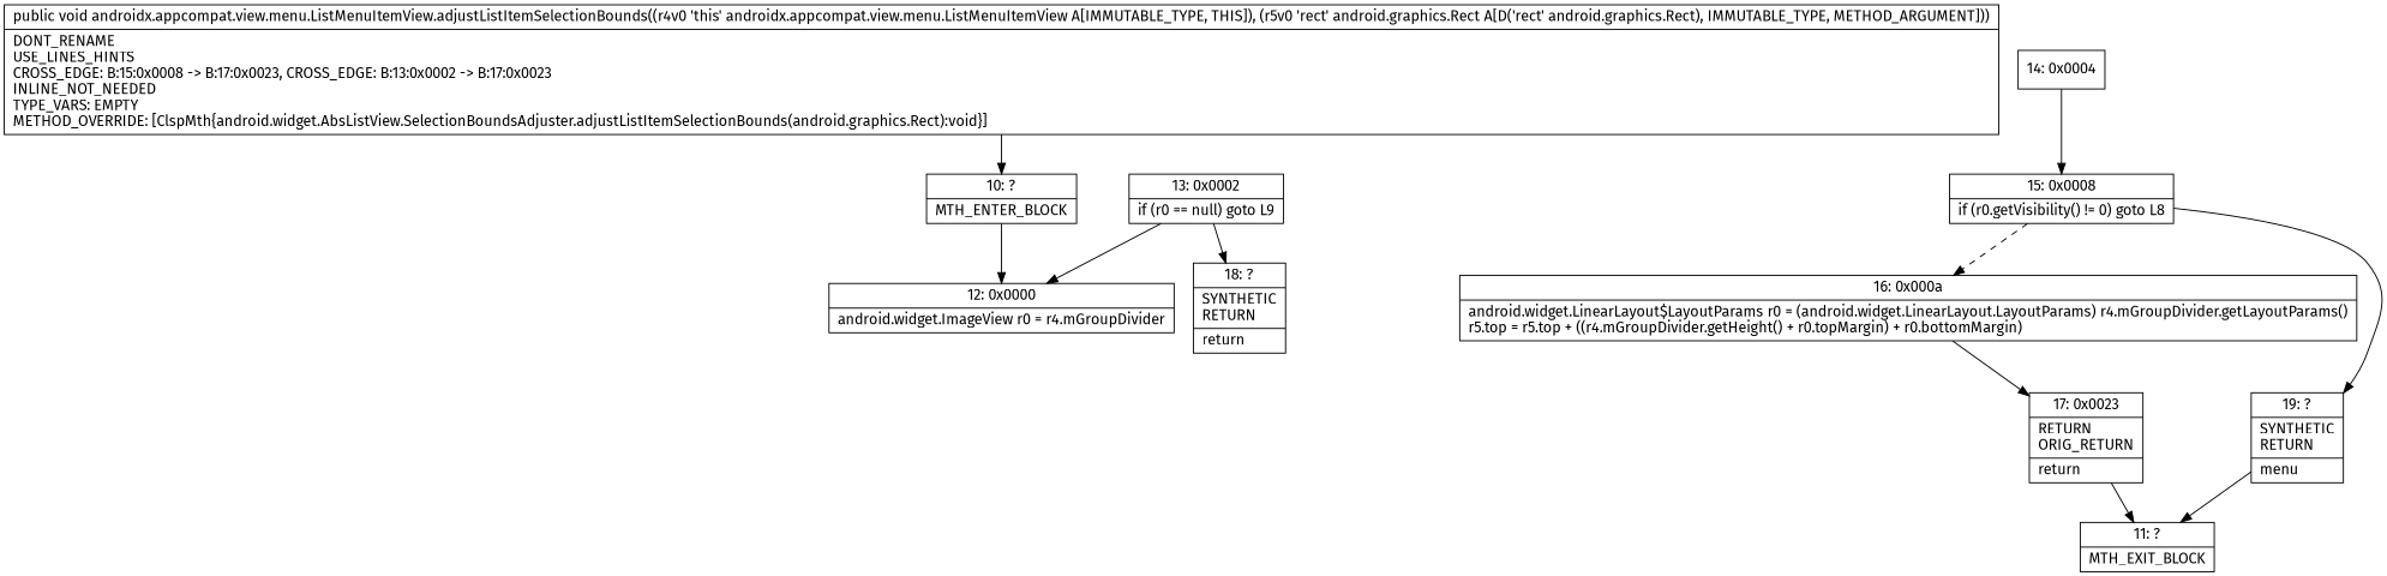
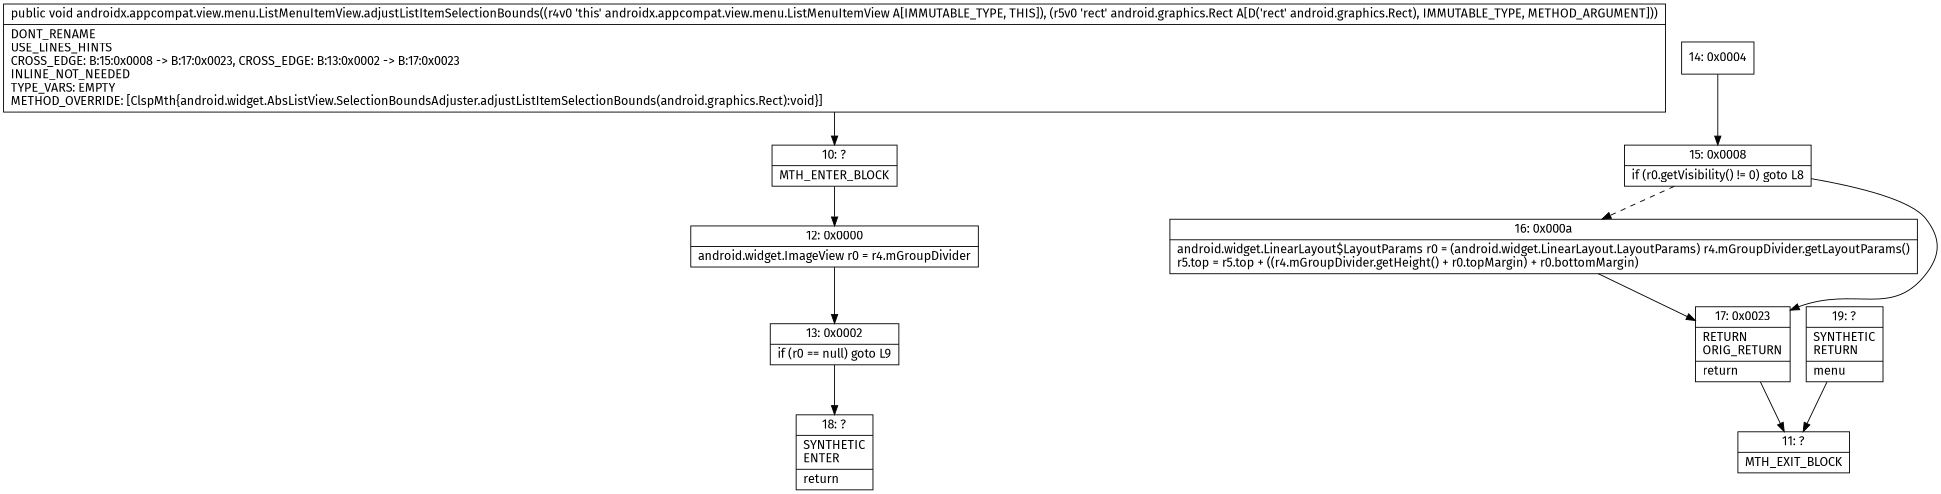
  digraph {
    fontname="Fira Sans"
    node [fontname="Fira Sans" shape=record]
    edge [fontname="Fira Sans"]
    n1 [label="{10\:\ ?|MTH_ENTER_BLOCK\l}"]
    n2 [label="{12\:\ 0x0000|android.widget.ImageView r0 = r4.mGroupDivider\l}"]
    n3 [label="{13\:\ 0x0002|if (r0 == null) goto L9\l}"]
-   n4 [label="{18\:\ ?|SYNTHETIC\lRETURN\l|return\l}"]
+   n4 [label="{18\:\ ?|SYNTHETIC\lENTER\l|return\l}"]
    n5 [label="{14\:\ 0x0004}"]
    n6 [label="{15\:\ 0x0008|if (r0.getVisibility() != 0) goto L8\l}"]
    n7 [label="{16\:\ 0x000a|android.widget.LinearLayout$LayoutParams r0 = (android.widget.LinearLayout.LayoutParams) r4.mGroupDivider.getLayoutParams()\lr5.top = r5.top + ((r4.mGroupDivider.getHeight() + r0.topMargin) + r0.bottomMargin)\l}"]
    n8 [label="{19\:\ ?|SYNTHETIC\lRETURN\l|menu\l}"]
    n9 [label="{17\:\ 0x0023|RETURN\lORIG_RETURN\l|return\l}"]
    n10 [label="{11\:\ ?|MTH_EXIT_BLOCK\l}"]
    n11 [label="{public void androidx.appcompat.view.menu.ListMenuItemView.adjustListItemSelectionBounds((r4v0 'this' androidx.appcompat.view.menu.ListMenuItemView A[IMMUTABLE_TYPE, THIS]), (r5v0 'rect' android.graphics.Rect A[D('rect' android.graphics.Rect), IMMUTABLE_TYPE, METHOD_ARGUMENT]))  | DONT_RENAME\lUSE_LINES_HINTS\lCROSS_EDGE: B:15:0x0008 \-\> B:17:0x0023, CROSS_EDGE: B:13:0x0002 \-\> B:17:0x0023\lINLINE_NOT_NEEDED\lTYPE_VARS: EMPTY\lMETHOD_OVERRIDE: [ClspMth\{android.widget.AbsListView.SelectionBoundsAdjuster.adjustListItemSelectionBounds(android.graphics.Rect):void\}]\l}"]
    n1 -> n2
-   n3 -> n2
+   n2 -> n3
    n3 -> n4
    n5 -> n6
    n6 -> n7 [style=dashed]
-   n6 -> n8
+   n6 -> n9
    n7 -> n9
    n8 -> n10
    n9 -> n10
    n11 -> n1
  }
